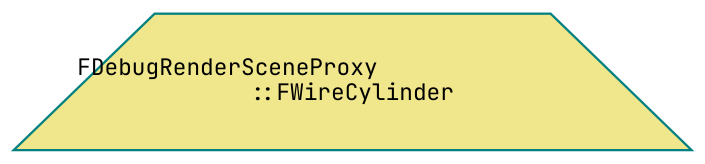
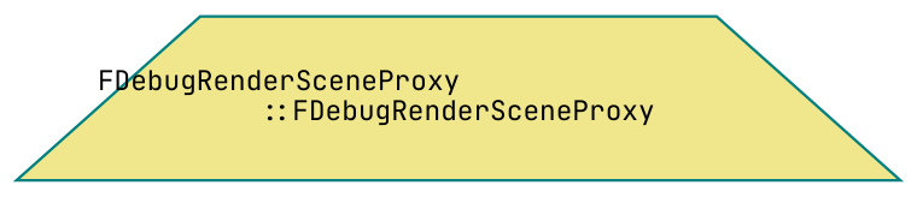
  digraph {
    rankdir=LR
    fontname="JetBrains Mono"
-   n1 [color=teal fillcolor=khaki fontname="JetBrains Mono" fontsize=10 height=0.2 label="FDebugRenderSceneProxy\l::FWireCylinder" shape=trapezium style=filled width=0.4]
+   n1 [color=teal fillcolor=khaki fontname="JetBrains Mono" fontsize=10 height=0.2 label="FDebugRenderSceneProxy\l::FDebugRenderSceneProxy" shape=trapezium style=filled width=0.4]
  }
